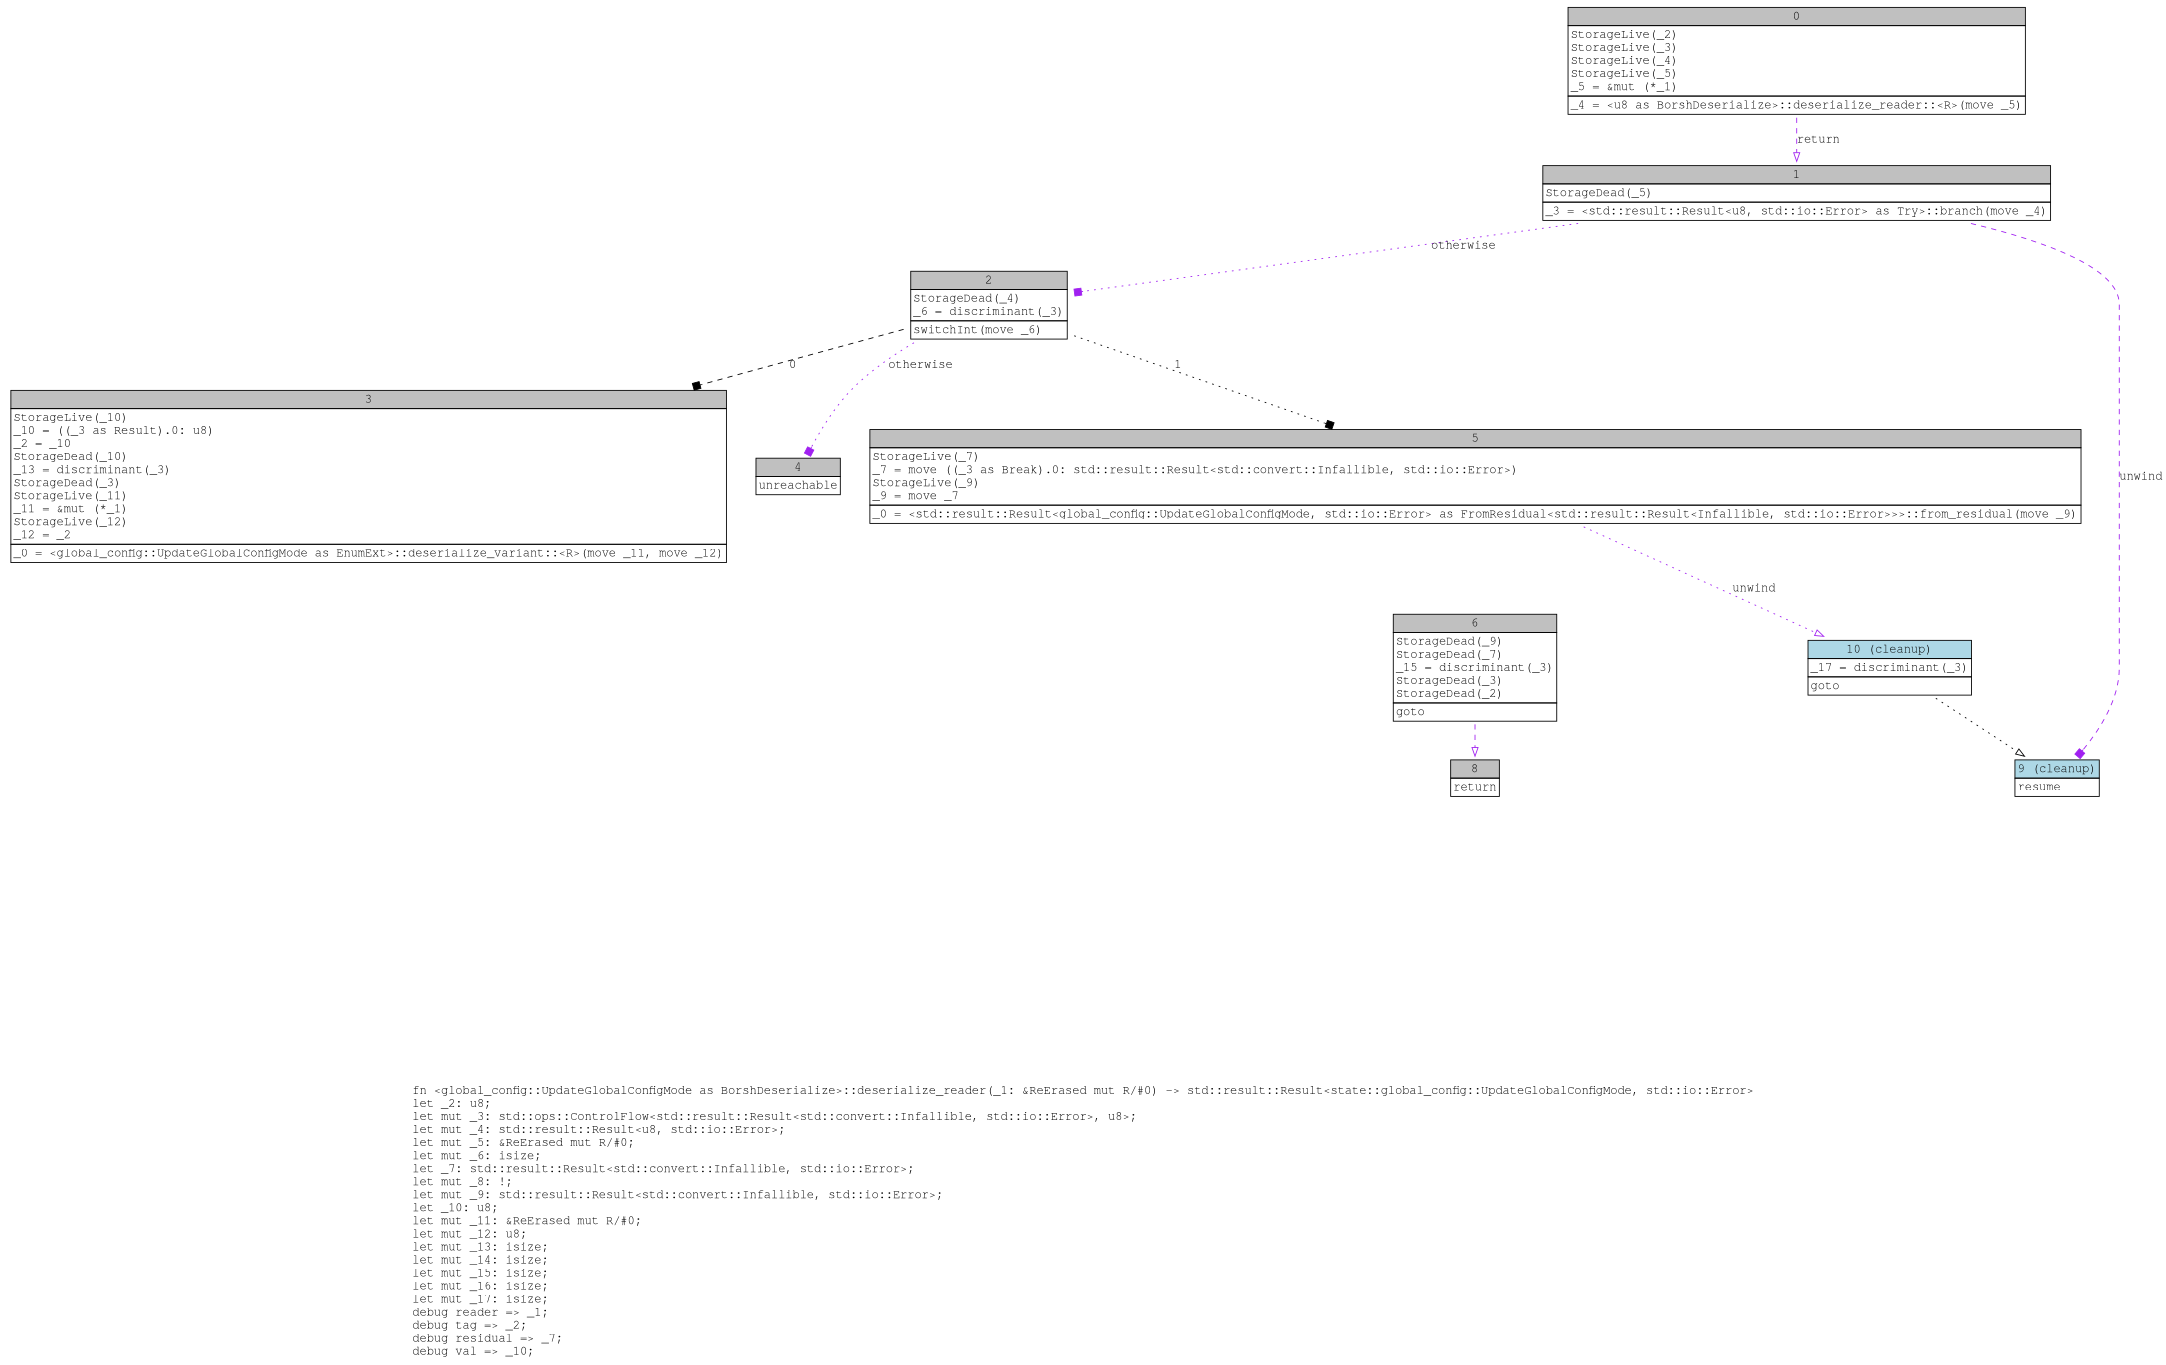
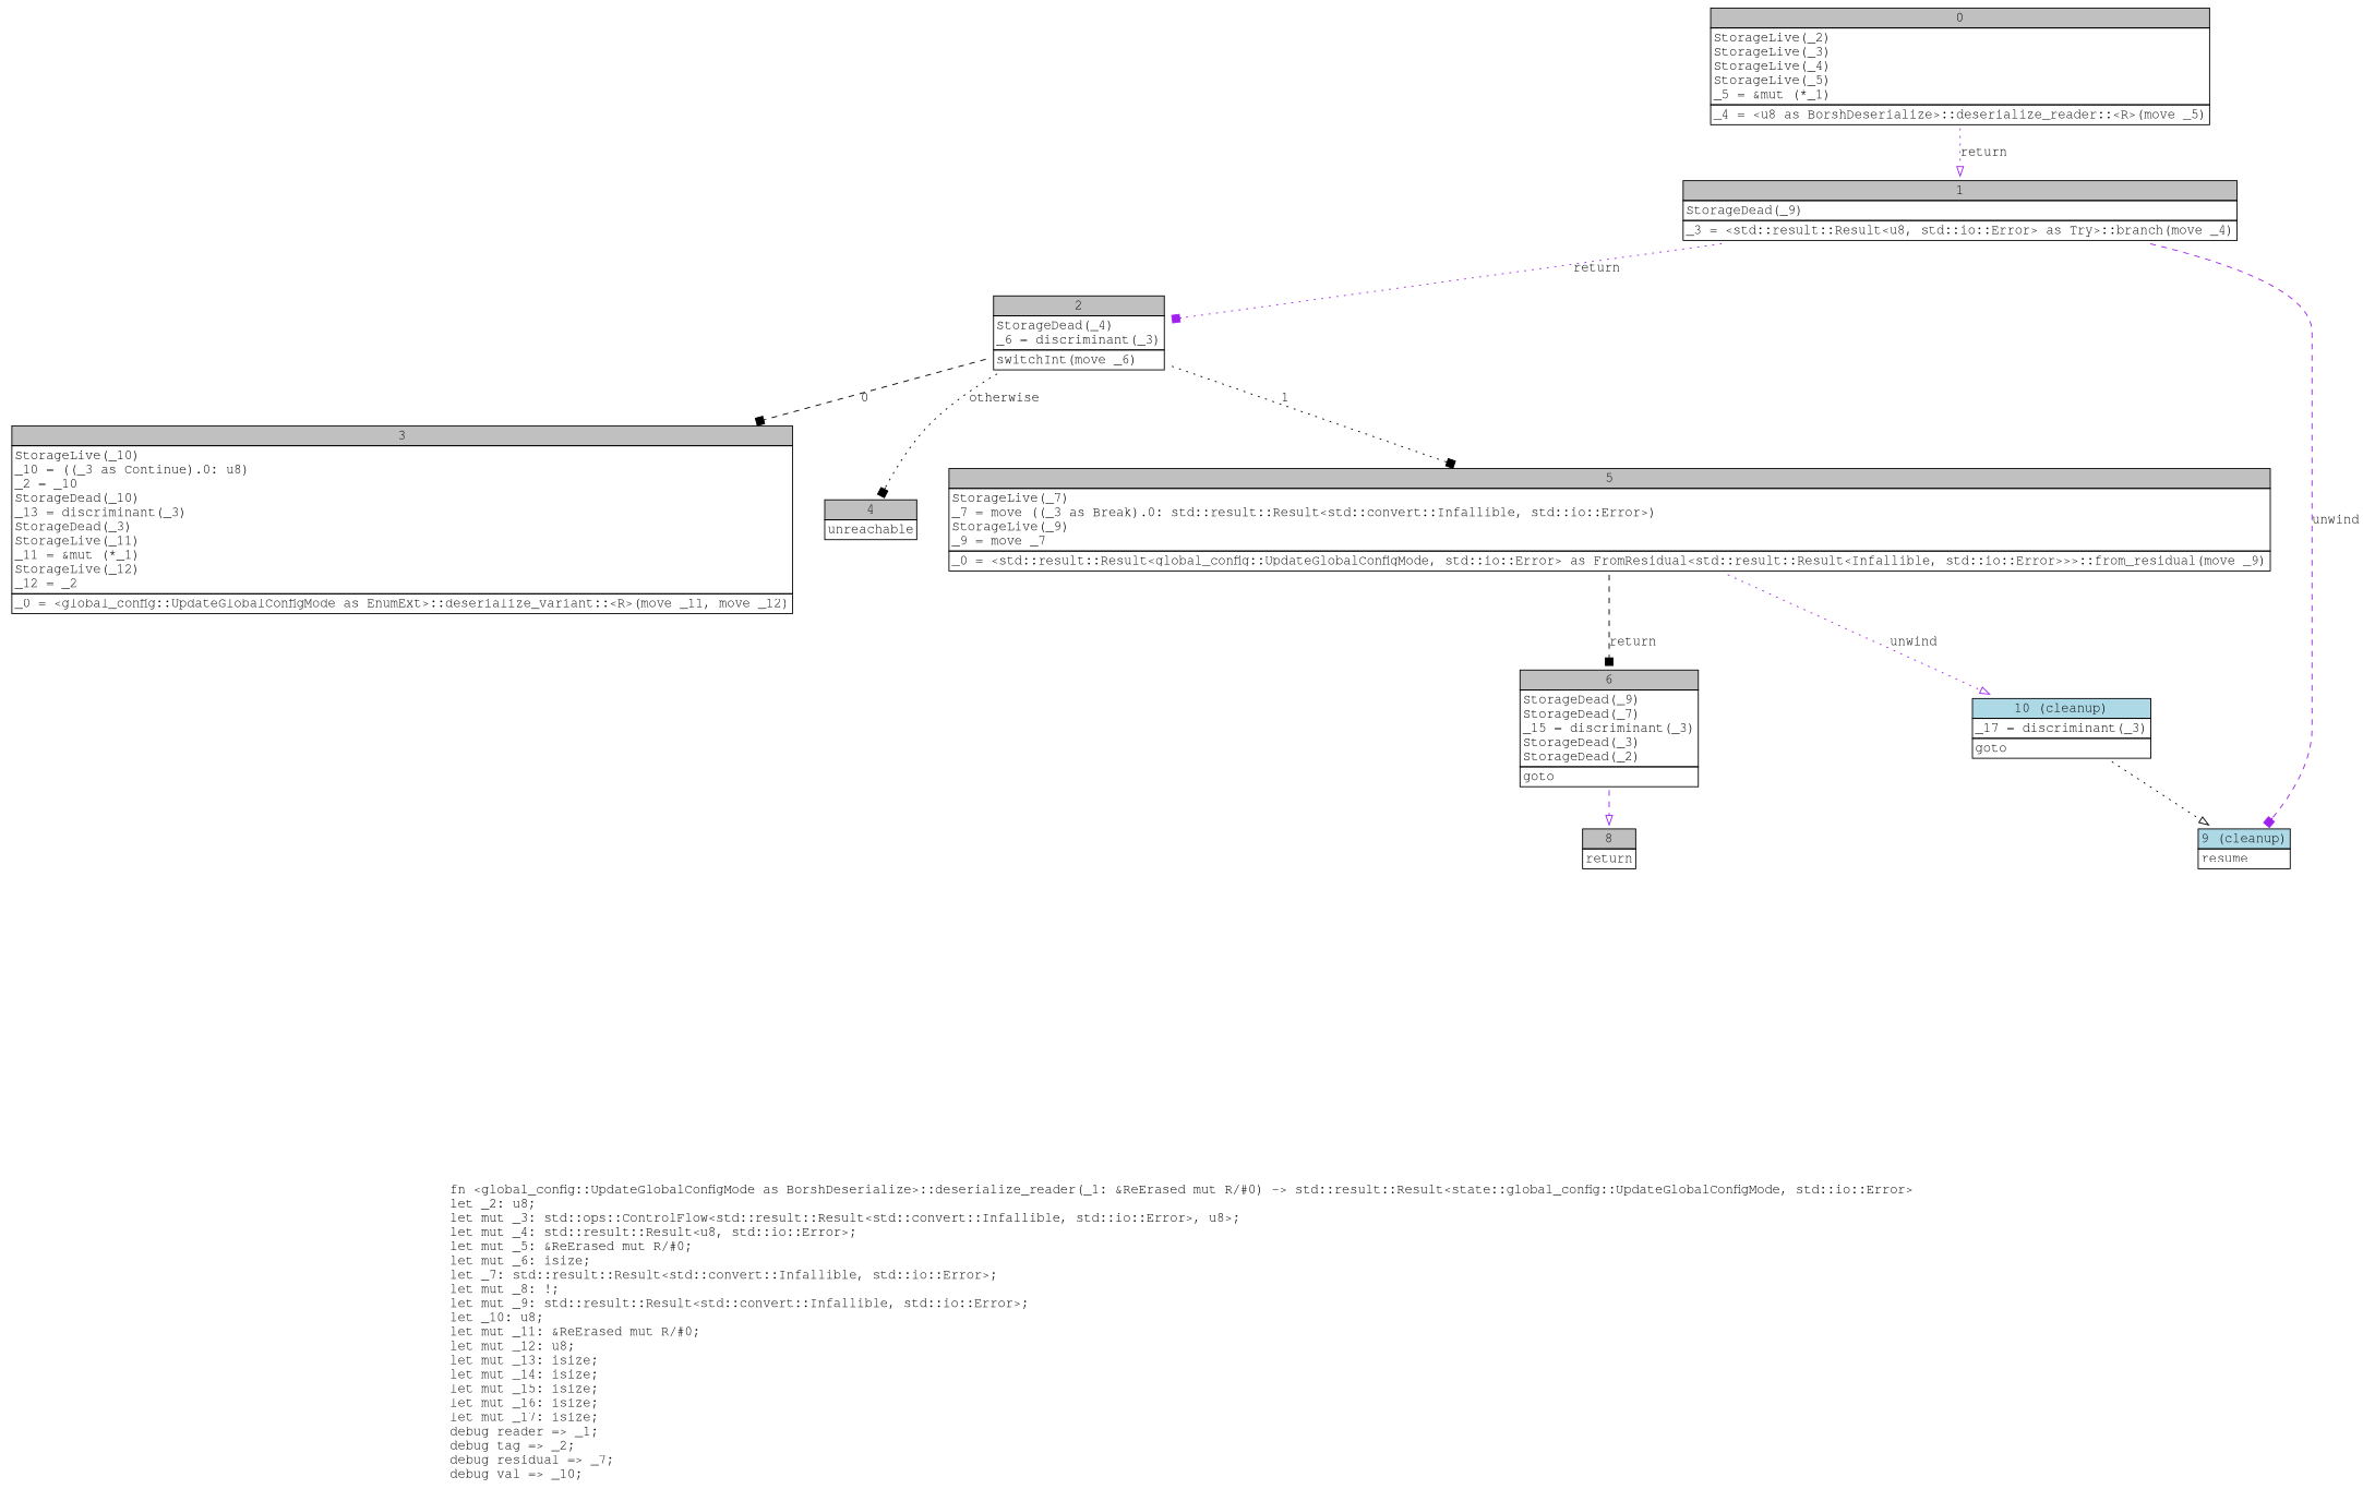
  digraph {
    fontname="Courier, monospace"
    label=<fn &lt;global_config::UpdateGlobalConfigMode as BorshDeserialize&gt;::deserialize_reader(_1: &amp;ReErased mut R/#0) -&gt; std::result::Result&lt;state::global_config::UpdateGlobalConfigMode, std::io::Error&gt;<br align="left"/>let _2: u8;<br align="left"/>let mut _3: std::ops::ControlFlow&lt;std::result::Result&lt;std::convert::Infallible, std::io::Error&gt;, u8&gt;;<br align="left"/>let mut _4: std::result::Result&lt;u8, std::io::Error&gt;;<br align="left"/>let mut _5: &amp;ReErased mut R/#0;<br align="left"/>let mut _6: isize;<br align="left"/>let _7: std::result::Result&lt;std::convert::Infallible, std::io::Error&gt;;<br align="left"/>let mut _8: !;<br align="left"/>let mut _9: std::result::Result&lt;std::convert::Infallible, std::io::Error&gt;;<br align="left"/>let _10: u8;<br align="left"/>let mut _11: &amp;ReErased mut R/#0;<br align="left"/>let mut _12: u8;<br align="left"/>let mut _13: isize;<br align="left"/>let mut _14: isize;<br align="left"/>let mut _15: isize;<br align="left"/>let mut _16: isize;<br align="left"/>let mut _17: isize;<br align="left"/>debug reader =&gt; _1;<br align="left"/>debug tag =&gt; _2;<br align="left"/>debug residual =&gt; _7;<br align="left"/>debug val =&gt; _10;<br align="left"/>>
    node [fontname="Courier, monospace" shape=none]
    edge [arrowhead=box color=purple fontname="Courier, monospace" style=dashed]
    n1 [label=<<table border="0" cellborder="1" cellspacing="0"><tr><td bgcolor="gray" align="center" colspan="1">0</td></tr><tr><td align="left" balign="left">StorageLive(_2)<br/>StorageLive(_3)<br/>StorageLive(_4)<br/>StorageLive(_5)<br/>_5 = &amp;mut (*_1)<br/></td></tr><tr><td align="left">_4 = &lt;u8 as BorshDeserialize&gt;::deserialize_reader::&lt;R&gt;(move _5)</td></tr></table>>]
-   n2 [label=<<table border="0" cellborder="1" cellspacing="0"><tr><td bgcolor="gray" align="center" colspan="1">1</td></tr><tr><td align="left" balign="left">StorageDead(_5)<br/></td></tr><tr><td align="left">_3 = &lt;std::result::Result&lt;u8, std::io::Error&gt; as Try&gt;::branch(move _4)</td></tr></table>>]
+   n2 [label=<<table border="0" cellborder="1" cellspacing="0"><tr><td bgcolor="gray" align="center" colspan="1">1</td></tr><tr><td align="left" balign="left">StorageDead(_9)<br/></td></tr><tr><td align="left">_3 = &lt;std::result::Result&lt;u8, std::io::Error&gt; as Try&gt;::branch(move _4)</td></tr></table>>]
    n3 [label=<<table border="0" cellborder="1" cellspacing="0"><tr><td bgcolor="gray" align="center" colspan="1">2</td></tr><tr><td align="left" balign="left">StorageDead(_4)<br/>_6 = discriminant(_3)<br/></td></tr><tr><td align="left">switchInt(move _6)</td></tr></table>>]
    n4 [label=<<table border="0" cellborder="1" cellspacing="0"><tr><td bgcolor="lightblue" align="center" colspan="1">9 (cleanup)</td></tr><tr><td align="left">resume</td></tr></table>>]
-   n5 [label=<<table border="0" cellborder="1" cellspacing="0"><tr><td bgcolor="gray" align="center" colspan="1">3</td></tr><tr><td align="left" balign="left">StorageLive(_10)<br/>_10 = ((_3 as Result).0: u8)<br/>_2 = _10<br/>StorageDead(_10)<br/>_13 = discriminant(_3)<br/>StorageDead(_3)<br/>StorageLive(_11)<br/>_11 = &amp;mut (*_1)<br/>StorageLive(_12)<br/>_12 = _2<br/></td></tr><tr><td align="left">_0 = &lt;global_config::UpdateGlobalConfigMode as EnumExt&gt;::deserialize_variant::&lt;R&gt;(move _11, move _12)</td></tr></table>>]
+   n5 [label=<<table border="0" cellborder="1" cellspacing="0"><tr><td bgcolor="gray" align="center" colspan="1">3</td></tr><tr><td align="left" balign="left">StorageLive(_10)<br/>_10 = ((_3 as Continue).0: u8)<br/>_2 = _10<br/>StorageDead(_10)<br/>_13 = discriminant(_3)<br/>StorageDead(_3)<br/>StorageLive(_11)<br/>_11 = &amp;mut (*_1)<br/>StorageLive(_12)<br/>_12 = _2<br/></td></tr><tr><td align="left">_0 = &lt;global_config::UpdateGlobalConfigMode as EnumExt&gt;::deserialize_variant::&lt;R&gt;(move _11, move _12)</td></tr></table>>]
    n6 [label=<<table border="0" cellborder="1" cellspacing="0"><tr><td bgcolor="gray" align="center" colspan="1">4</td></tr><tr><td align="left">unreachable</td></tr></table>>]
    n7 [label=<<table border="0" cellborder="1" cellspacing="0"><tr><td bgcolor="gray" align="center" colspan="1">5</td></tr><tr><td align="left" balign="left">StorageLive(_7)<br/>_7 = move ((_3 as Break).0: std::result::Result&lt;std::convert::Infallible, std::io::Error&gt;)<br/>StorageLive(_9)<br/>_9 = move _7<br/></td></tr><tr><td align="left">_0 = &lt;std::result::Result&lt;global_config::UpdateGlobalConfigMode, std::io::Error&gt; as FromResidual&lt;std::result::Result&lt;Infallible, std::io::Error&gt;&gt;&gt;::from_residual(move _9)</td></tr></table>>]
    n8 [label=<<table border="0" cellborder="1" cellspacing="0"><tr><td bgcolor="gray" align="center" colspan="1">6</td></tr><tr><td align="left" balign="left">StorageDead(_9)<br/>StorageDead(_7)<br/>_15 = discriminant(_3)<br/>StorageDead(_3)<br/>StorageDead(_2)<br/></td></tr><tr><td align="left">goto</td></tr></table>>]
    n9 [label=<<table border="0" cellborder="1" cellspacing="0"><tr><td bgcolor="lightblue" align="center" colspan="1">10 (cleanup)</td></tr><tr><td align="left" balign="left">_17 = discriminant(_3)<br/></td></tr><tr><td align="left">goto</td></tr></table>>]
    n10 [label=<<table border="0" cellborder="1" cellspacing="0"><tr><td bgcolor="gray" align="center" colspan="1">8</td></tr><tr><td align="left">return</td></tr></table>>]
-   n1 -> n2 [arrowhead=onormal label=return]
-   n2 -> n3 [label=otherwise style=dotted]
+   n1 -> n2 [arrowhead=onormal label=return style=dotted]
+   n2 -> n3 [label=return style=dotted]
    n2 -> n4 [label=unwind]
    n3 -> n5 [color=black label=0]
-   n3 -> n6 [label=otherwise style=dotted]
+   n3 -> n6 [color=black label=otherwise style=dotted]
    n3 -> n7 [color=black label=1 style=dotted]
+   n7 -> n8 [color=black label=return]
    n7 -> n9 [arrowhead=onormal label=unwind style=dotted]
    n8 -> n10 [arrowhead=onormal]
    n9 -> n4 [arrowhead=onormal color=black style=dotted]
  }
